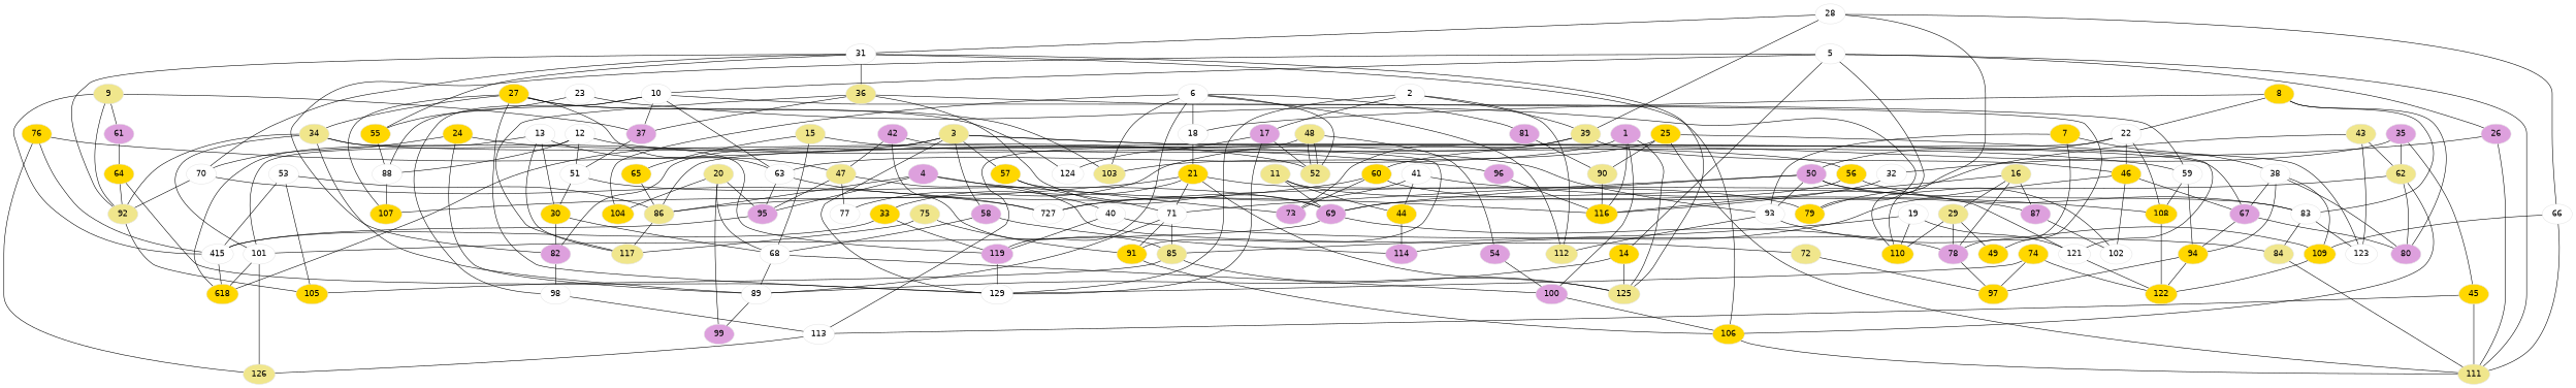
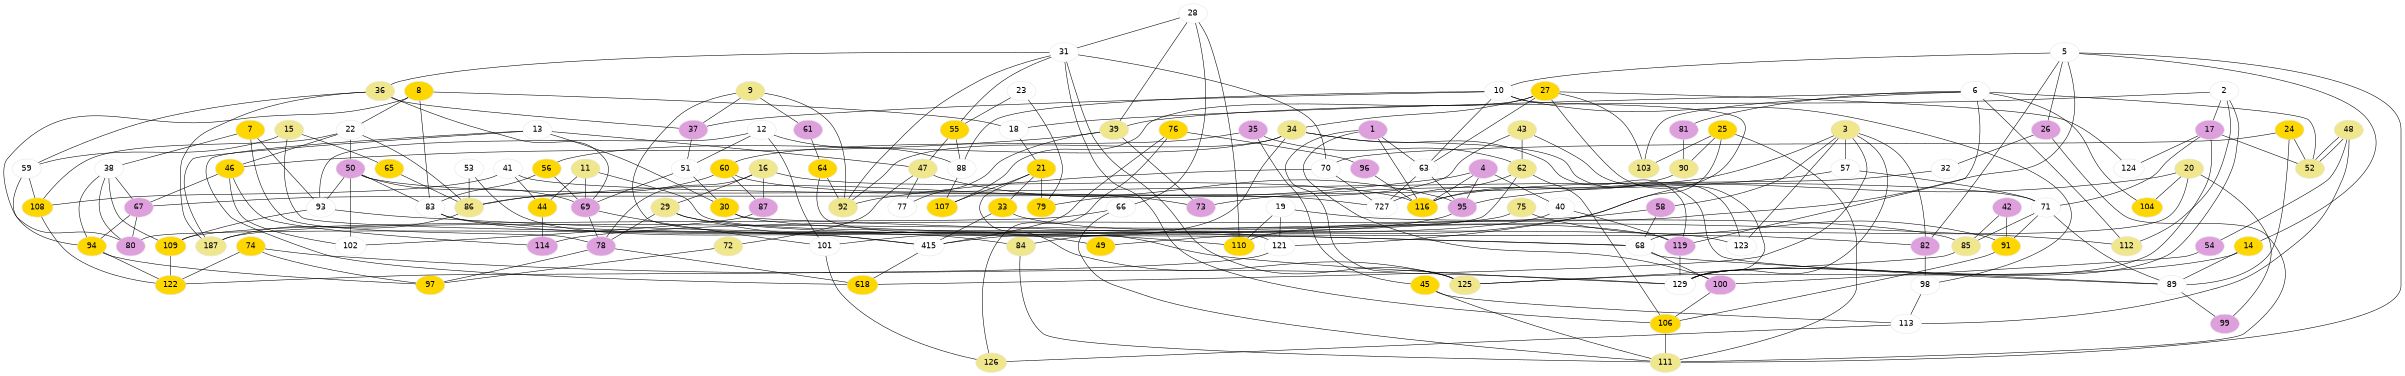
  graph {
    fontname="DejaVu Sans"
    node [color=gray90 fillcolor=white fontname="DejaVu Sans" style=filled]
    edge [fontname="DejaVu Sans"]
    1 [fillcolor=plum]
    63
    100 [fillcolor=plum]
    116 [fillcolor=gold]
    125 [fillcolor=khaki]
    95 [fillcolor=plum]
    n7 [label=727]
    106 [fillcolor=gold]
    17 [fillcolor=plum]
    2
    39 [fillcolor=khaki]
    112 [fillcolor=khaki]
    n13 [label=129]
    52 [fillcolor=khaki]
    71
    124
    46 [fillcolor=gold]
    73 [fillcolor=plum]
    77
    3 [fillcolor=khaki]
-   57 [fillcolor=gold]
+   57
    58 [fillcolor=plum]
    67 [fillcolor=plum]
    82 [fillcolor=plum]
    n25 [fillcolor=gold label=618]
    123
    68
    114 [fillcolor=plum]
    80 [fillcolor=plum]
    94 [fillcolor=gold]
    98
    4 [fillcolor=plum]
    40
    86 [fillcolor=khaki]
    119 [fillcolor=plum]
    84 [fillcolor=khaki]
-   117 [fillcolor=khaki]
+   117 [fillcolor=khaki label=187]
    n38 [label=415]
    5
    10
    14 [fillcolor=gold]
    26 [fillcolor=plum]
    110 [fillcolor=gold]
    111 [fillcolor=khaki]
    37 [fillcolor=plum]
    49 [fillcolor=gold]
    88
    89
    32
    6
    18
    81 [fillcolor=plum]
    103 [fillcolor=khaki]
    104 [fillcolor=gold]
    21 [fillcolor=gold]
    90 [fillcolor=khaki]
    7 [fillcolor=gold]
    38
    78 [fillcolor=plum]
    93
    109 [fillcolor=gold]
    97 [fillcolor=gold]
    8 [fillcolor=gold]
    22
    83
    50 [fillcolor=plum]
    108 [fillcolor=gold]
    9 [fillcolor=khaki]
    61 [fillcolor=plum]
    92 [fillcolor=khaki]
    51
    64 [fillcolor=gold]
-   105 [fillcolor=gold]
    107 [fillcolor=gold]
    113
    11 [fillcolor=khaki]
    44 [fillcolor=gold]
    69 [fillcolor=plum]
    121
    101
    122 [fillcolor=gold]
    12
    30 [fillcolor=gold]
    126 [fillcolor=khaki]
    13
    47 [fillcolor=khaki]
    72 [fillcolor=khaki]
    99 [fillcolor=plum]
    15 [fillcolor=khaki]
    59
    65 [fillcolor=gold]
    16 [fillcolor=khaki]
    29 [fillcolor=khaki]
    87 [fillcolor=plum]
    102
    85 [fillcolor=khaki]
    91 [fillcolor=gold]
    33 [fillcolor=gold]
    79 [fillcolor=gold]
    19
    20 [fillcolor=khaki]
    23
    55 [fillcolor=gold]
    34 [fillcolor=khaki]
    56 [fillcolor=gold]
    24 [fillcolor=gold]
    70
    25 [fillcolor=gold]
    27 [fillcolor=gold]
    28
    31
    66
    36 [fillcolor=khaki]
    35 [fillcolor=plum]
    45 [fillcolor=gold]
    60 [fillcolor=gold]
    62 [fillcolor=khaki]
    41
    42 [fillcolor=plum]
    43 [fillcolor=khaki]
    48 [fillcolor=khaki]
    54 [fillcolor=plum]
    53
    74 [fillcolor=gold]
    75 [fillcolor=khaki]
    76 [fillcolor=gold]
    96 [fillcolor=plum]
    1 -- 63
    1 -- 100
    1 -- 116
    1 -- 125
    63 -- 95
    63 -- n7
    100 -- 106
    95 -- n38
    106 -- 111
    17 -- n13
    17 -- 52
-   21 -- 71
+   17 -- 71
    17 -- 124
    2 -- 17
    2 -- 39
    2 -- 112
    2 -- n13
    39 -- 46
    39 -- 73
    39 -- 77
    71 -- 89
    71 -- 85
    71 -- 91
    46 -- 67
    46 -- 114
    46 -- 102
    3 -- n13
    3 -- 57
    3 -- 58
    3 -- 67
    3 -- 82
    3 -- n25
    3 -- 123
    57 -- 71
    57 -- 73
    58 -- 68
    58 -- 114
    67 -- 80
    67 -- 94
    82 -- 98
    68 -- 100
    68 -- 89
    94 -- 97
    94 -- 122
    98 -- 113
    4 -- 116
    4 -- 95
    4 -- 40
    4 -- 86
    40 -- 119
    40 -- 84
    86 -- 117
    119 -- n13
    84 -- 111
    n38 -- n25
    5 -- 82
    5 -- 10
    5 -- 14
    5 -- 26
    5 -- 110
    5 -- 111
    10 -- 63
    10 -- 98
    10 -- 37
    10 -- 49
    10 -- 88
    14 -- 125
    14 -- 89
    26 -- 111
    26 -- 32
    37 -- 51
    88 -- 107
    89 -- 99
    32 -- 116
    6 -- 112
    6 -- 52
    6 -- 119
    6 -- 18
    6 -- 81
    6 -- 103
    6 -- 104
    18 -- 21
    81 -- 90
    21 -- 125
    21 -- 107
    21 -- 33
    21 -- 79
    90 -- 116
    7 -- 38
    7 -- 78
    7 -- 93
    38 -- 67
    38 -- 80
    38 -- 94
    38 -- 109
-   101 -- n25
+   78 -- n25
    78 -- 97
    93 -- 112
    93 -- 109
    109 -- 122
    8 -- 80
    8 -- 18
    8 -- 22
    8 -- 83
    22 -- 46
    22 -- 86
    22 -- 50
    22 -- 108
    83 -- 123
    83 -- 84
    50 -- 71
    50 -- 93
    50 -- 83
    50 -- 69
    50 -- 102
    108 -- 122
    9 -- n38
    9 -- 37
    9 -- 61
    9 -- 92
    61 -- 64
-   92 -- 105
    51 -- 69
    51 -- 30
    64 -- n13
    64 -- 92
    113 -- 126
    11 -- 44
    11 -- 69
    11 -- 121
    44 -- 114
    69 -- 78
    69 -- 101
    121 -- 122
    101 -- 126
    12 -- 88
    12 -- 93
    12 -- 51
    12 -- 101
    30 -- 82
    30 -- 68
    13 -- n25
    13 -- 117
    13 -- 30
    13 -- 47
    47 -- 95
    47 -- 77
    47 -- 72
    72 -- 97
    15 -- 68
    15 -- 59
    15 -- 65
    59 -- 94
    59 -- 108
    65 -- 86
    16 -- 116
    16 -- 78
    16 -- 29
    16 -- 87
    29 -- 110
    29 -- 49
    29 -- 78
    87 -- 102
    85 -- 125
-   85 -- 105
    91 -- 106
    33 -- 119
    33 -- n38
    19 -- 110
    19 -- 121
    19 -- 85
    20 -- 95
    20 -- 68
    20 -- 104
    20 -- 99
    23 -- 79
    23 -- 55
    55 -- 88
    34 -- 119
    34 -- 89
    34 -- 92
    34 -- 101
    34 -- 56
    56 -- 83
    56 -- 69
    24 -- 52
    24 -- 89
    24 -- 70
    70 -- n7
    70 -- 92
    25 -- 111
    25 -- 103
    25 -- 90
    25 -- 121
    27 -- 63
    27 -- n13
    27 -- 124
    27 -- 103
    27 -- 107
    27 -- 34
    28 -- 39
    28 -- 110
    28 -- 31
    28 -- 66
    31 -- 125
    31 -- 106
    31 -- 92
    31 -- 55
    31 -- 70
    31 -- 36
    66 -- 111
    66 -- 109
    36 -- 117
    36 -- 37
    36 -- 69
    36 -- 59
    35 -- 45
    35 -- 60
    35 -- 62
    45 -- 111
    45 -- 113
    60 -- 73
    60 -- 86
    60 -- 87
    62 -- n7
    62 -- 106
    62 -- 80
    41 -- n7
    41 -- 108
    41 -- 44
-   42 -- 47
+   55 -- 47
    42 -- 85
    42 -- 91
    43 -- 123
    43 -- 79
    43 -- 62
    48 -- 52
    48 -- 52
    48 -- 113
    48 -- 54
    54 -- 100
    53 -- 86
    53 -- n38
-   53 -- 105
    74 -- n13
    74 -- 97
    74 -- 122
    75 -- 117
    75 -- 91
    76 -- n38
    76 -- 126
    76 -- 96
    96 -- 116
  }
